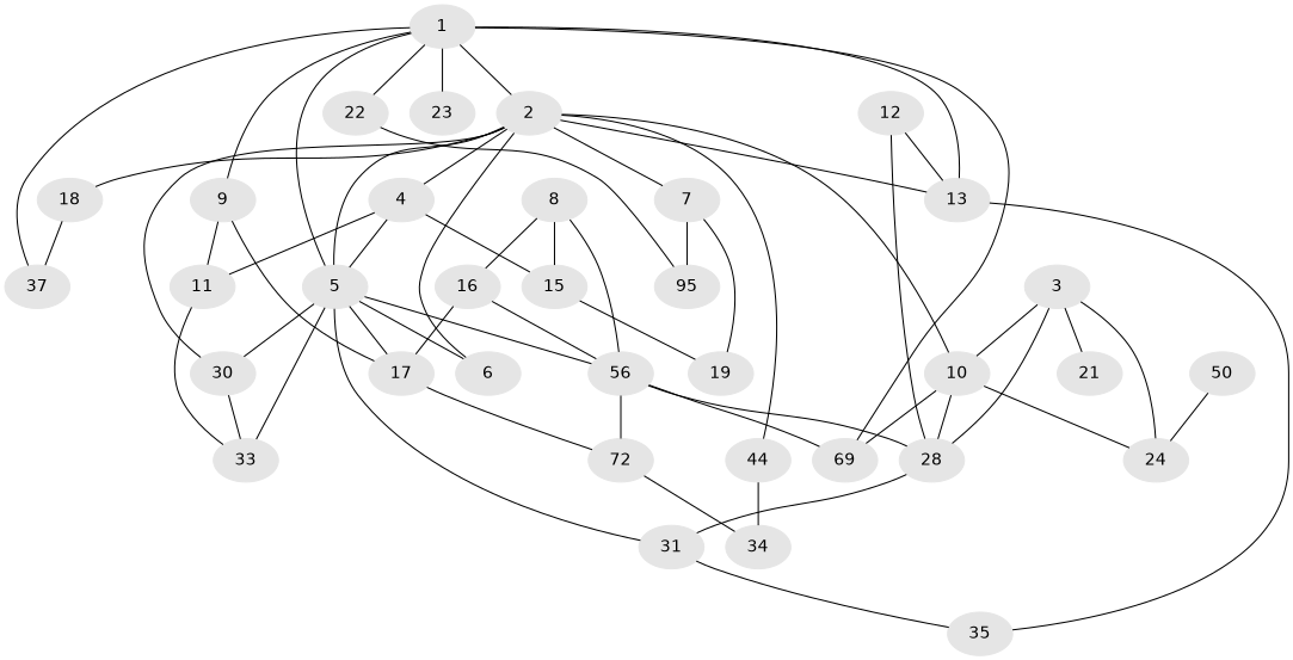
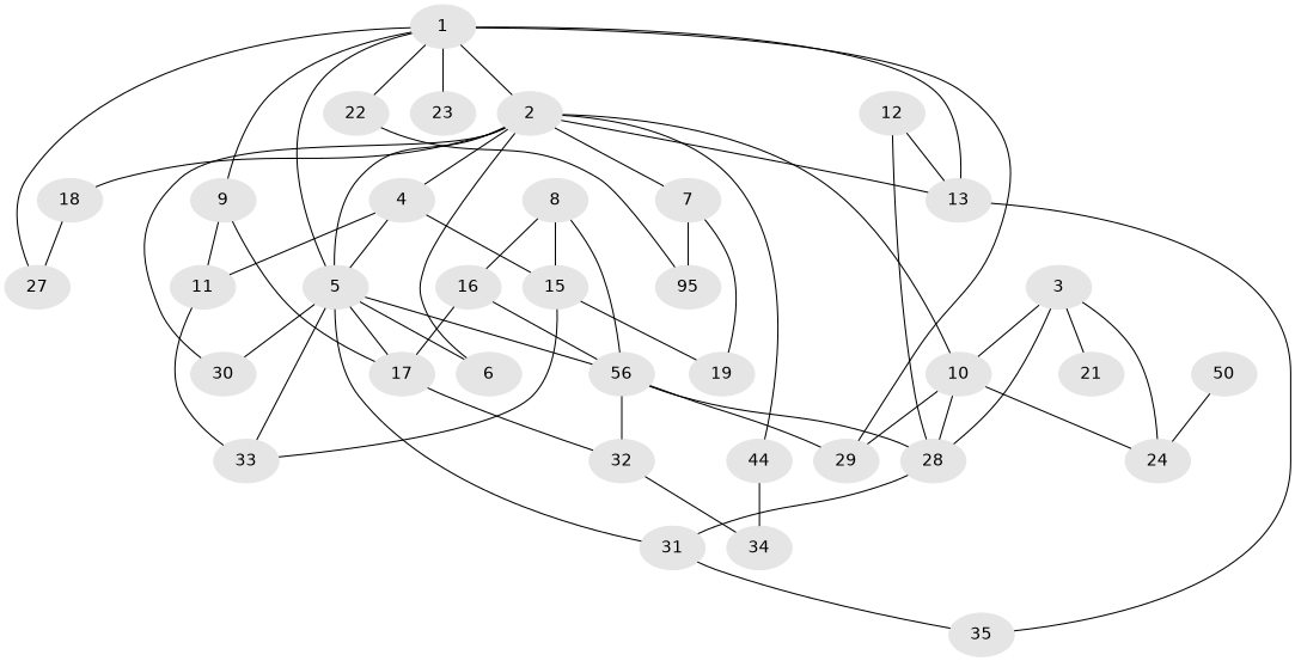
  graph {
    fontname="DejaVu Sans"
    node [color=gray90 fontname="DejaVu Sans" style=filled]
    edge [fontname="DejaVu Sans" weight=1.0]
    1
    2
    5
    9
    13
    22
    23
-   27 [label=37]
-   29 [label=69]
+   27
+   29
    30
    4
    6
    7
    10
    n15 [label=44]
    18
    17
    n18 [label=56]
    31
    33
    11
    35
    n23 [label=95]
    15
    19
    24
    28
    34
    3
    21
    16
-   32 [label=72]
+   32
    8
    12
    n35 [label=50]
    1 -- 2 [weight=2.0]
    1 -- 5
    1 -- 9
    1 -- 13
    1 -- 22
    1 -- 23
    1 -- 27
    1 -- 29
    2 -- 5
    2 -- 13
    2 -- 30
    2 -- 4
    2 -- 6
    2 -- 7
    2 -- 10
    2 -- n15
    2 -- 18
    5 -- 30
    5 -- 6
    5 -- 17
    5 -- n18
    5 -- 31
    5 -- 33
    9 -- 17
    9 -- 11
    13 -- 35
    22 -- n23
-   30 -- 33
+   15 -- 33
    4 -- 5
    4 -- 11
    4 -- 15
    7 -- n23
    7 -- 19
    10 -- 29
    10 -- 24
    10 -- 28
    n15 -- 34
    18 -- 27
    17 -- 32
    n18 -- 29
    n18 -- 28
    n18 -- 32
    31 -- 35
    11 -- 33
    15 -- 19
    28 -- 31
    3 -- 10
    3 -- 24
    3 -- 28
    3 -- 21
    16 -- 17
    16 -- n18
    32 -- 34
    8 -- n18
    8 -- 15
    8 -- 16
    12 -- 13
    12 -- 28
    n35 -- 24
  }
